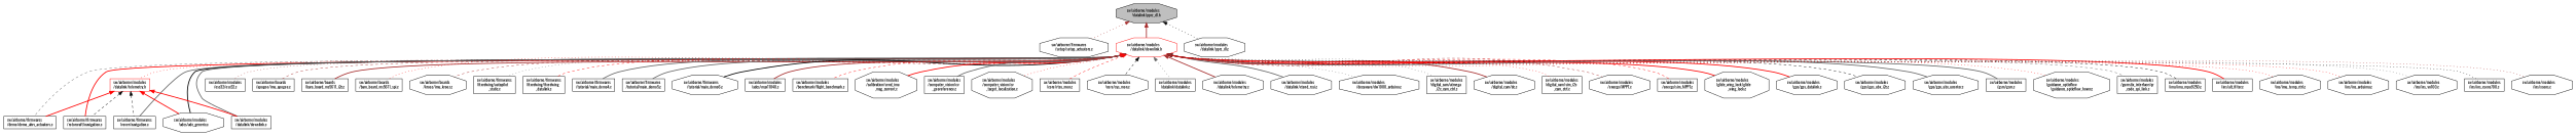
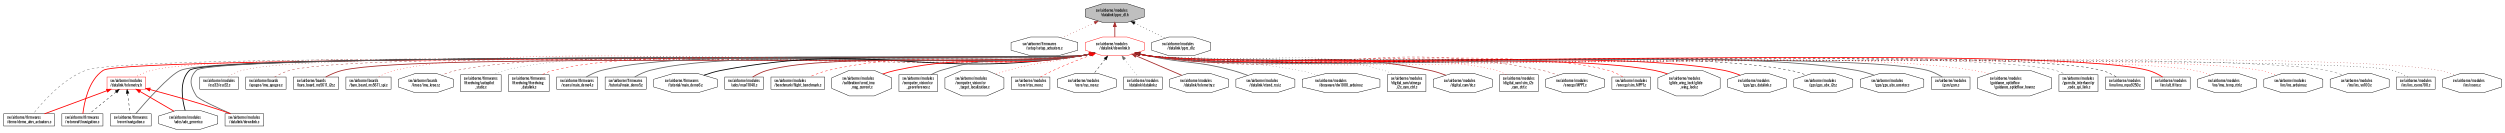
  digraph {
    fontname=Oswald
    node [color=black fillcolor=white fontname=Oswald fontsize=10 shape=box style=filled]
    edge [color=red dir=back fontname=Oswald fontsize=10 labelfontname=FreeSans labelfontsize=10 style=bold]
    n1 [fillcolor=grey75 fontcolor=black height=0.2 label="sw/airborne/modules\l/datalink/pprz_dl.h" shape=octagon width=0.4]
    n2 [height=0.2 label="sw/airborne/firmwares\l/setup/setup_actuators.c" shape=octagon width=0.4]
    n3 [color=red height=0.2 label="sw/airborne/modules\l/datalink/downlink.h" shape=octagon width=0.4]
    n4 [height=0.2 label="sw/airborne/modules\l/datalink/pprz_dl.c" shape=octagon width=0.4]
    n5 [color=red height=0.2 label="sw/airborne/modules\l/datalink/telemetry.h" width=0.4]
    n6 [height=0.2 label="sw/airborne/firmwares\l/demo/demo_ahrs_actuators.c" width=0.4]
    n7 [height=0.2 label="sw/airborne/firmwares\l/rotorcraft/navigation.c" width=0.4]
    n8 [height=0.2 label="sw/airborne/firmwares\l/rover/navigation.c" width=0.4]
    n9 [height=0.2 label="sw/airborne/modules\l/adcs/adc_generic.c" shape=octagon width=0.4]
    n10 [height=0.2 label="sw/airborne/modules\l/datalink/downlink.c" width=0.4]
    n11 [height=0.2 label="sw/airborne/modules\l/esc32/esc32.c" width=0.4]
    n12 [height=0.2 label="sw/airborne/boards\l/apogee/imu_apogee.c" width=0.4]
    n13 [height=0.2 label="sw/airborne/boards\l/baro_board_ms5611_i2c.c" width=0.4]
    n14 [height=0.2 label="sw/airborne/boards\l/baro_board_ms5611_spi.c" width=0.4]
    n15 [height=0.2 label="sw/airborne/boards\l/krooz/imu_krooz.c" shape=octagon width=0.4]
    n16 [height=0.2 label="sw/airborne/firmwares\l/fixedwing/autopilot\l_static.c" width=0.4]
    n17 [height=0.2 label="sw/airborne/firmwares\l/fixedwing/fixedwing\l_datalink.c" width=0.4]
-   n18 [height=0.2 label="sw/airborne/firmwares\l/tutorial/main_demo4.c" width=0.4]
+   n18 [height=0.2 label="sw/airborne/firmwares\l/xsens/main_demo4.c" width=0.4]
    n19 [height=0.2 label="sw/airborne/firmwares\l/tutorial/main_demo5.c" width=0.4]
    n20 [height=0.2 label="sw/airborne/firmwares\l/tutorial/main_demo6.c" shape=octagon width=0.4]
    n21 [height=0.2 label="sw/airborne/modules\l/adcs/max11040.c" width=0.4]
    n22 [height=0.2 label="sw/airborne/modules\l/benchmark/flight_benchmark.c" width=0.4]
    n23 [height=0.2 label="sw/airborne/modules\l/calibration/send_imu\l_mag_current.c" shape=octagon width=0.4]
    n24 [height=0.2 label="sw/airborne/modules\l/computer_vision/cv\l_georeference.c" width=0.4]
    n25 [height=0.2 label="sw/airborne/modules\l/computer_vision/cv\l_target_localization.c" shape=octagon width=0.4]
    n26 [height=0.2 label="sw/airborne/modules\l/core/rtos_mon.c" width=0.4]
    n27 [height=0.2 label="sw/airborne/modules\l/core/sys_mon.c" shape=octagon width=0.4]
    n28 [height=0.2 label="sw/airborne/modules\l/datalink/datalink.c" width=0.4]
    n29 [height=0.2 label="sw/airborne/modules\l/datalink/telemetry.c" shape=octagon width=0.4]
    n30 [height=0.2 label="sw/airborne/modules\l/datalink/xtend_rssi.c" shape=octagon width=0.4]
    n31 [height=0.2 label="sw/airborne/modules\l/decawave/dw1000_arduino.c" shape=octagon width=0.4]
    n32 [height=0.2 label="sw/airborne/modules\l/digital_cam/atmega\l_i2c_cam_ctrl.c" width=0.4]
    n33 [height=0.2 label="sw/airborne/modules\l/digital_cam/dc.c" shape=octagon width=0.4]
    n34 [height=0.2 label="sw/airborne/modules\l/digital_cam/sim_i2c\l_cam_ctrl.c" width=0.4]
    n35 [height=0.2 label="sw/airborne/modules\l/energy/MPPT.c" shape=octagon width=0.4]
    n36 [height=0.2 label="sw/airborne/modules\l/energy/sim_MPPT.c" width=0.4]
    n37 [height=0.2 label="sw/airborne/modules\l/glide_wing_lock/glide\l_wing_lock.c" shape=octagon width=0.4]
    n38 [height=0.2 label="sw/airborne/modules\l/gps/gps_datalink.c" shape=octagon width=0.4]
    n39 [height=0.2 label="sw/airborne/modules\l/gps/gps_ubx_i2c.c" shape=octagon width=0.4]
    n40 [height=0.2 label="sw/airborne/modules\l/gps/gps_ubx_ucenter.c" shape=octagon width=0.4]
    n41 [height=0.2 label="sw/airborne/modules\l/gsm/gsm.c" width=0.4]
    n42 [height=0.2 label="sw/airborne/modules\l/guidance_opticflow\l/guidance_opticflow_hover.c" shape=octagon width=0.4]
    n43 [height=0.2 label="sw/airborne/modules\l/gumstix_interface/qr\l_code_spi_link.c" width=0.4]
    n44 [height=0.2 label="sw/airborne/modules\l/imu/imu_mpu9250.c" width=0.4]
    n45 [height=0.2 label="sw/airborne/modules\l/ins/alt_filter.c" width=0.4]
    n46 [height=0.2 label="sw/airborne/modules\l/ins/imu_temp_ctrl.c" shape=octagon width=0.4]
    n47 [height=0.2 label="sw/airborne/modules\l/ins/ins_arduimu.c" shape=octagon width=0.4]
    n48 [height=0.2 label="sw/airborne/modules\l/ins/ins_vn100.c" shape=octagon width=0.4]
    n49 [height=0.2 label="sw/airborne/modules\l/ins/ins_xsens700.c" width=0.4]
    n50 [height=0.2 label="sw/airborne/modules\l/ins/xsens.c" shape=octagon width=0.4]
    n1 -> n2 [color=brown style=dotted]
    n1 -> n3 [color=brown]
    n1 -> n4 [color=black style=dotted]
    n3 -> n5 [style=dotted]
    n3 -> n6 [color=gray40 style=dashed]
    n3 -> n7
    n3 -> n8 [color=gray40]
    n3 -> n9 [color=black]
    n3 -> n10 [color=gray40]
    n3 -> n11 [color=brown style=dotted]
    n3 -> n12 [color=brown style=dashed]
    n3 -> n13 [color=brown]
    n3 -> n14 [style=dotted]
    n3 -> n15 [color=brown style=dashed]
    n3 -> n16 [color=gray40 style=dotted]
    n3 -> n17 [style=dashed]
    n3 -> n18 [color=gray40]
    n3 -> n19 [color=gray40]
    n3 -> n20 [color=black]
    n3 -> n21 [color=brown]
    n3 -> n22 [style=dashed]
    n3 -> n23
    n3 -> n24 [color=gray40]
    n3 -> n25 [style=dotted]
    n3 -> n26 [style=dashed]
    n3 -> n27 [color=black style=dashed]
    n3 -> n28 [color=gray40 style=dotted]
    n3 -> n29 [color=brown]
    n3 -> n30 [color=gray40]
    n3 -> n31 [color=gray40 style=dotted]
    n3 -> n32 [color=gray40 style=dotted]
    n3 -> n33 [color=brown]
    n3 -> n34 [style=dotted]
    n3 -> n35 [color=brown style=dashed]
    n3 -> n36 [style=dashed]
    n3 -> n37
    n3 -> n38
    n3 -> n39 [color=black style=dashed]
    n3 -> n40 [color=gray40]
    n3 -> n41 [color=gray40]
    n3 -> n42 [style=dotted]
    n3 -> n43 [color=gray40 style=dashed]
    n3 -> n44 [color=black style=dashed]
    n3 -> n45
    n3 -> n46 [style=dotted]
    n3 -> n47 [style=dotted]
-   n3 -> n48 [color=gray40 style=dotted]
+   n3 -> n48 [color=gray40 style=dashed]
    n3 -> n49 [color=black style=dotted]
    n3 -> n50 [color=brown style=dotted]
    n5 -> n6
    n5 -> n7 [color=black style=dashed]
    n5 -> n8 [color=black style=dashed]
    n5 -> n9
    n5 -> n10
  }
